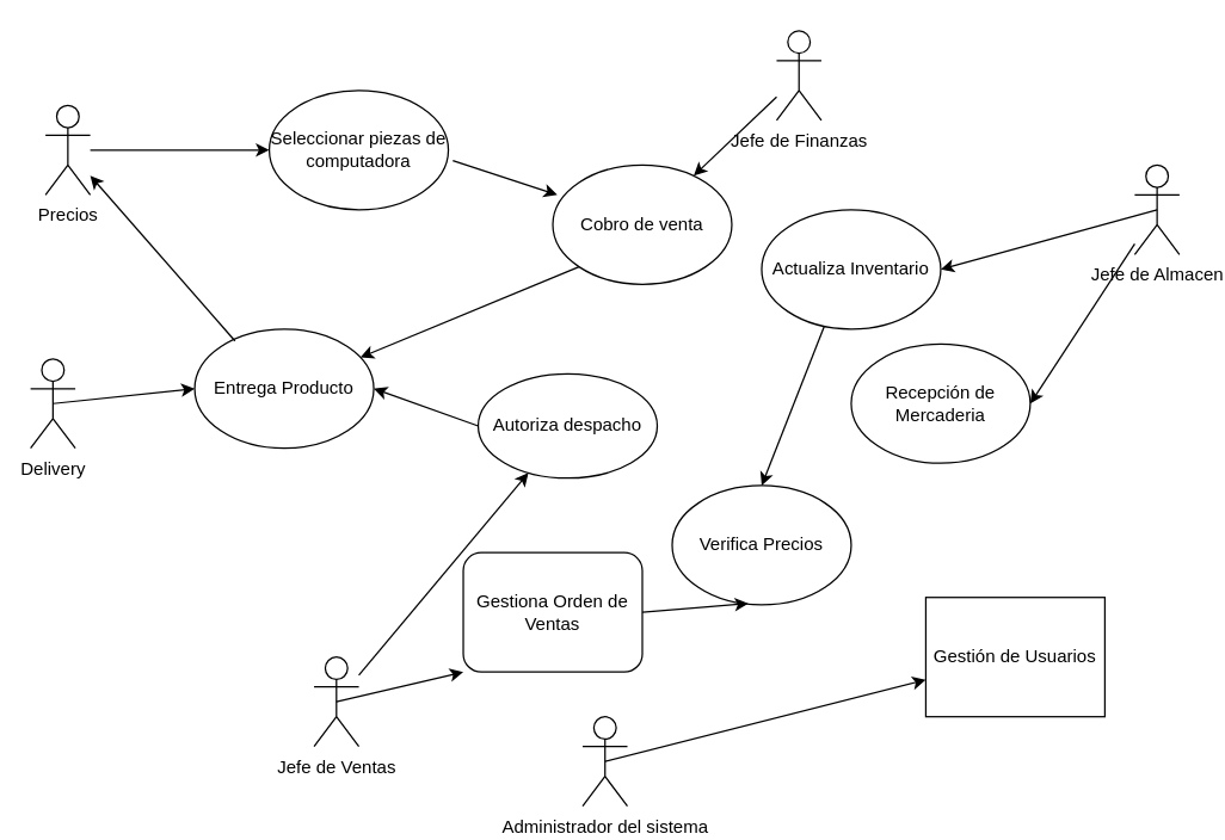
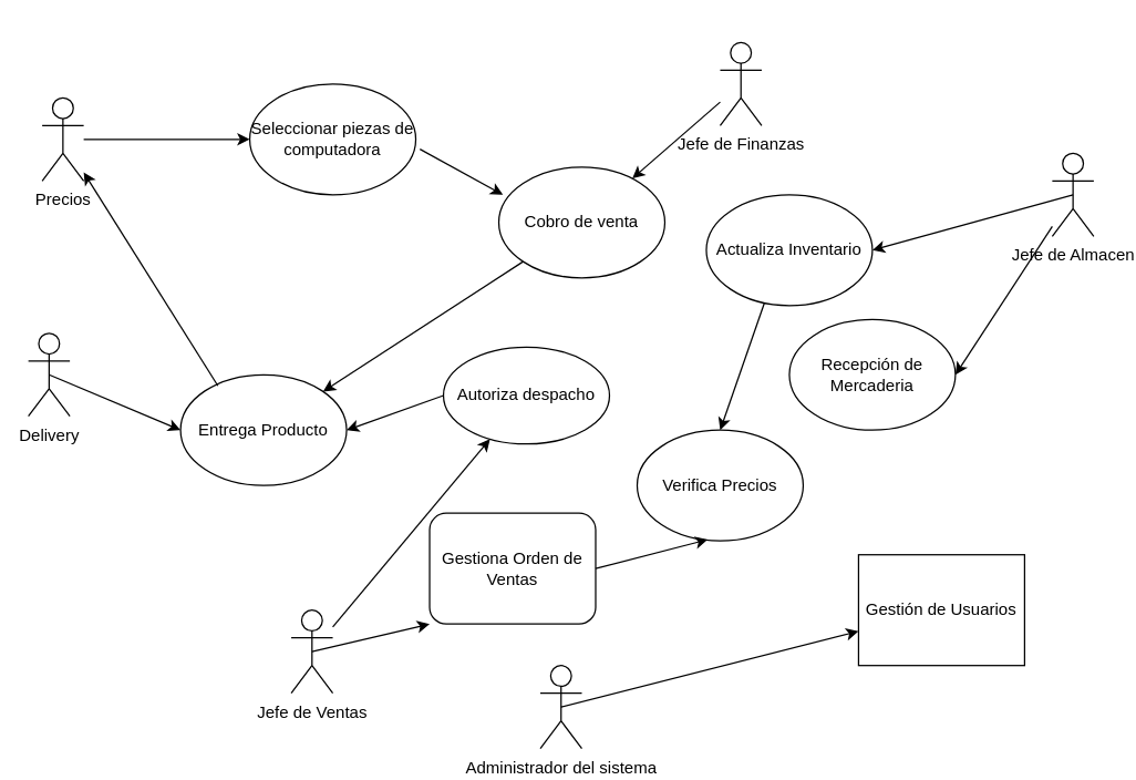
  <mxCell id="0" />
  <mxCell id="1" parent="0" />
  <mxCell id="2" value="Precios" style="shape=umlActor;verticalLabelPosition=bottom;verticalAlign=top;html=1;outlineConnect=0;" vertex="1" parent="1"><mxGeometry x="30" y="70" width="30" height="60" as="geometry" /></mxCell>
  <mxCell id="3" value="Seleccionar piezas de computadora" style="ellipse;whiteSpace=wrap;html=1;" vertex="1" parent="1"><mxGeometry x="180" y="60" width="120" height="80" as="geometry" /></mxCell>
  <mxCell id="4" value="" style="endArrow=classic;html=1;rounded=0;" edge="1" parent="1" source="2" target="3"><mxGeometry width="50" height="50" relative="1" as="geometry"><mxPoint x="310" y="320" as="sourcePoint" /><mxPoint x="360" y="270" as="targetPoint" /></mxGeometry></mxCell>
  <mxCell id="5" value="Jefe de Almacen" style="shape=umlActor;verticalLabelPosition=bottom;verticalAlign=top;html=1;outlineConnect=0;" vertex="1" parent="1"><mxGeometry x="760" y="110" width="30" height="60" as="geometry" /></mxCell>
  <mxCell id="6" value="Administrador del sistema" style="shape=umlActor;verticalLabelPosition=bottom;verticalAlign=top;html=1;outlineConnect=0;" vertex="1" parent="1"><mxGeometry x="390" y="480" width="30" height="60" as="geometry" /></mxCell>
  <mxCell id="7" value="Actualiza Inventario" style="ellipse;whiteSpace=wrap;html=1;" vertex="1" parent="1"><mxGeometry x="510" y="140" width="120" height="80" as="geometry" /></mxCell>
  <mxCell id="8" value="" style="endArrow=classic;html=1;rounded=0;entryX=1;entryY=0.5;entryDx=0;entryDy=0;exitX=0.5;exitY=0.5;exitDx=0;exitDy=0;exitPerimeter=0;" edge="1" parent="1" source="5" target="7"><mxGeometry width="50" height="50" relative="1" as="geometry"><mxPoint x="670" y="330" as="sourcePoint" /><mxPoint x="720" y="280" as="targetPoint" /></mxGeometry></mxCell>
  <mxCell id="9" value="Recepción de Mercaderia" style="ellipse;whiteSpace=wrap;html=1;" vertex="1" parent="1"><mxGeometry x="570" y="230" width="120" height="80" as="geometry" /></mxCell>
  <mxCell id="10" value="" style="endArrow=classic;html=1;rounded=0;entryX=1;entryY=0.5;entryDx=0;entryDy=0;" edge="1" parent="1" source="5" target="9"><mxGeometry width="50" height="50" relative="1" as="geometry"><mxPoint x="750" y="370" as="sourcePoint" /><mxPoint x="800" y="320" as="targetPoint" /></mxGeometry></mxCell>
  <mxCell id="11" value="Delivery" style="shape=umlActor;verticalLabelPosition=bottom;verticalAlign=top;html=1;outlineConnect=0;" vertex="1" parent="1"><mxGeometry x="20" y="240" width="30" height="60" as="geometry" /></mxCell>
- <mxCell id="12" value="Entrega Producto" style="ellipse;whiteSpace=wrap;html=1;" vertex="1" parent="1"><mxGeometry x="130" y="220" width="120" height="80" as="geometry" /></mxCell>
+ <mxCell id="12" value="Entrega Producto" style="ellipse;whiteSpace=wrap;html=1;" vertex="1" parent="1"><mxGeometry x="130" y="270" width="120" height="80" as="geometry" /></mxCell>
  <mxCell id="13" value="Gestión de Usuarios" style="whiteSpace=wrap;html=1;rounded=0;" vertex="1" parent="1"><mxGeometry x="620" y="400" width="120" height="80" as="geometry" /></mxCell>
  <mxCell id="14" value="" style="endArrow=classic;html=1;rounded=0;exitX=0.5;exitY=0.5;exitDx=0;exitDy=0;exitPerimeter=0;" edge="1" parent="1" source="6" target="13"><mxGeometry width="50" height="50" relative="1" as="geometry"><mxPoint x="240" y="470" as="sourcePoint" /><mxPoint x="290" y="420" as="targetPoint" /></mxGeometry></mxCell>
  <mxCell id="15" value="Gestiona Orden de Ventas" style="whiteSpace=wrap;html=1;rounded=1;" vertex="1" parent="1"><mxGeometry x="310" y="370" width="120" height="80" as="geometry" /></mxCell>
  <mxCell id="16" value="Jefe de Ventas" style="shape=umlActor;verticalLabelPosition=bottom;verticalAlign=top;html=1;outlineConnect=0;" vertex="1" parent="1"><mxGeometry x="210" y="440" width="30" height="60" as="geometry" /></mxCell>
  <mxCell id="17" value="" style="endArrow=classic;html=1;rounded=0;entryX=0;entryY=1;entryDx=0;entryDy=0;exitX=0.5;exitY=0.5;exitDx=0;exitDy=0;exitPerimeter=0;" edge="1" parent="1" source="16" target="15"><mxGeometry width="50" height="50" relative="1" as="geometry"><mxPoint x="320" y="450" as="sourcePoint" /><mxPoint x="370" y="400" as="targetPoint" /></mxGeometry></mxCell>
  <mxCell id="18" value="Autoriza despacho" style="ellipse;whiteSpace=wrap;html=1;" vertex="1" parent="1"><mxGeometry x="320" y="250" width="120" height="70" as="geometry" /></mxCell>
  <mxCell id="19" value="" style="endArrow=classic;html=1;rounded=0;entryX=1;entryY=0.5;entryDx=0;entryDy=0;exitX=0;exitY=0.5;exitDx=0;exitDy=0;" edge="1" parent="1" source="18" target="12"><mxGeometry width="50" height="50" relative="1" as="geometry"><mxPoint x="470" y="370" as="sourcePoint" /><mxPoint x="520" y="320" as="targetPoint" /></mxGeometry></mxCell>
  <mxCell id="20" value="" style="endArrow=classic;html=1;rounded=0;" edge="1" parent="1" source="16" target="18"><mxGeometry width="50" height="50" relative="1" as="geometry"><mxPoint x="230" y="390" as="sourcePoint" /><mxPoint x="280" y="340" as="targetPoint" /></mxGeometry></mxCell>
  <mxCell id="21" value="" style="endArrow=classic;html=1;rounded=0;exitX=0.5;exitY=0.5;exitDx=0;exitDy=0;exitPerimeter=0;entryX=0;entryY=0.5;entryDx=0;entryDy=0;" edge="1" parent="1" source="11" target="12"><mxGeometry width="50" height="50" relative="1" as="geometry"><mxPoint x="90" y="390" as="sourcePoint" /><mxPoint x="140" y="340" as="targetPoint" /></mxGeometry></mxCell>
  <mxCell id="22" value="" style="endArrow=classic;html=1;rounded=0;exitX=0.225;exitY=0.1;exitDx=0;exitDy=0;exitPerimeter=0;" edge="1" parent="1" source="12" target="2"><mxGeometry width="50" height="50" relative="1" as="geometry"><mxPoint x="80" y="210" as="sourcePoint" /><mxPoint x="130" y="160" as="targetPoint" /></mxGeometry></mxCell>
  <mxCell id="23" value="" style="endArrow=classic;html=1;rounded=0;exitX=0.35;exitY=0.975;exitDx=0;exitDy=0;exitPerimeter=0;entryX=0.5;entryY=0;entryDx=0;entryDy=0;" edge="1" parent="1" source="7" target="24"><mxGeometry width="50" height="50" relative="1" as="geometry"><mxPoint x="390" y="290" as="sourcePoint" /><mxPoint x="510" y="280" as="targetPoint" /></mxGeometry></mxCell>
- <mxCell id="24" value="Verifica Precios" style="ellipse;whiteSpace=wrap;html=1;" vertex="1" parent="1"><mxGeometry x="450" y="325" width="120" height="80" as="geometry" /></mxCell>
+ <mxCell id="24" value="Verifica Precios" style="ellipse;whiteSpace=wrap;html=1;" vertex="1" parent="1"><mxGeometry x="460" y="310" width="120" height="80" as="geometry" /></mxCell>
  <mxCell id="25" value="" style="endArrow=classic;html=1;rounded=0;exitX=1;exitY=0.5;exitDx=0;exitDy=0;entryX=0.425;entryY=0.988;entryDx=0;entryDy=0;entryPerimeter=0;" edge="1" parent="1" source="15" target="24"><mxGeometry width="50" height="50" relative="1" as="geometry"><mxPoint x="490" y="450" as="sourcePoint" /><mxPoint x="540" y="400" as="targetPoint" /></mxGeometry></mxCell>
- <mxCell id="26" value="Jefe de Finanzas" style="shape=umlActor;verticalLabelPosition=bottom;verticalAlign=top;html=1;outlineConnect=0;" vertex="1" parent="1"><mxGeometry x="520" y="20" width="30" height="60" as="geometry" /></mxCell>
- <mxCell id="27" value="Cobro de venta" style="ellipse;whiteSpace=wrap;html=1;" vertex="1" parent="1"><mxGeometry x="370" y="110" width="120" height="80" as="geometry" /></mxCell>
+ <mxCell id="26" value="Jefe de Finanzas" style="shape=umlActor;verticalLabelPosition=bottom;verticalAlign=top;html=1;outlineConnect=0;" vertex="1" parent="1"><mxGeometry x="520" y="30" width="30" height="60" as="geometry" /></mxCell>
+ <mxCell id="27" value="Cobro de venta" style="ellipse;whiteSpace=wrap;html=1;" vertex="1" parent="1"><mxGeometry x="360" y="120" width="120" height="80" as="geometry" /></mxCell>
  <mxCell id="28" value="" style="endArrow=classic;html=1;rounded=0;" edge="1" parent="1" source="26" target="27"><mxGeometry width="50" height="50" relative="1" as="geometry"><mxPoint x="420" y="200" as="sourcePoint" /><mxPoint x="470" y="150" as="targetPoint" /></mxGeometry></mxCell>
  <mxCell id="29" value="" style="endArrow=classic;html=1;rounded=0;entryX=0.025;entryY=0.25;entryDx=0;entryDy=0;entryPerimeter=0;exitX=1.025;exitY=0.588;exitDx=0;exitDy=0;exitPerimeter=0;" edge="1" parent="1" source="3" target="27"><mxGeometry width="50" height="50" relative="1" as="geometry"><mxPoint x="240" y="200" as="sourcePoint" /><mxPoint x="290" y="150" as="targetPoint" /></mxGeometry></mxCell>
  <mxCell id="30" value="" style="endArrow=classic;html=1;rounded=0;exitX=0;exitY=1;exitDx=0;exitDy=0;" edge="1" parent="1" source="27" target="12"><mxGeometry width="50" height="50" relative="1" as="geometry"><mxPoint x="280" y="230" as="sourcePoint" /><mxPoint x="330" y="180" as="targetPoint" /></mxGeometry></mxCell>
